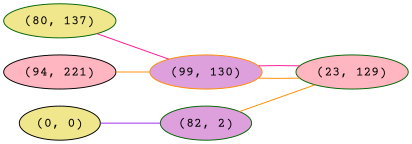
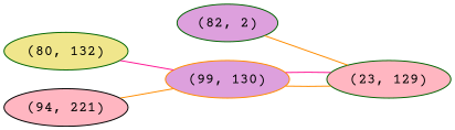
  graph {
    fontname="Courier Prime"
    rankdir=LR
    node [color=darkgreen fillcolor=plum fontname="Courier Prime" style=filled]
    edge [color=darkorange fontname="Courier Prime" weight=1]
    "(82, 2)"
-   "(0, 0)" [color=black fillcolor=khaki]
    n3 [fillcolor=lightpink label="(23, 129)"]
-   "(80, 137)" [fillcolor=khaki]
+   "(80, 137)" [fillcolor=khaki label="(80, 132)"]
    n5 [color=darkorange label="(99, 130)"]
    "(94, 221)" [color=black fillcolor=lightpink]
    "(82, 2)" -- n3
-   "(0, 0)" -- "(82, 2)" [color=purple weight=4]
    "(80, 137)" -- n5 [color=deeppink]
    n5 -- n3
    n5 -- n3 [color=deeppink]
    "(94, 221)" -- n5
  }
